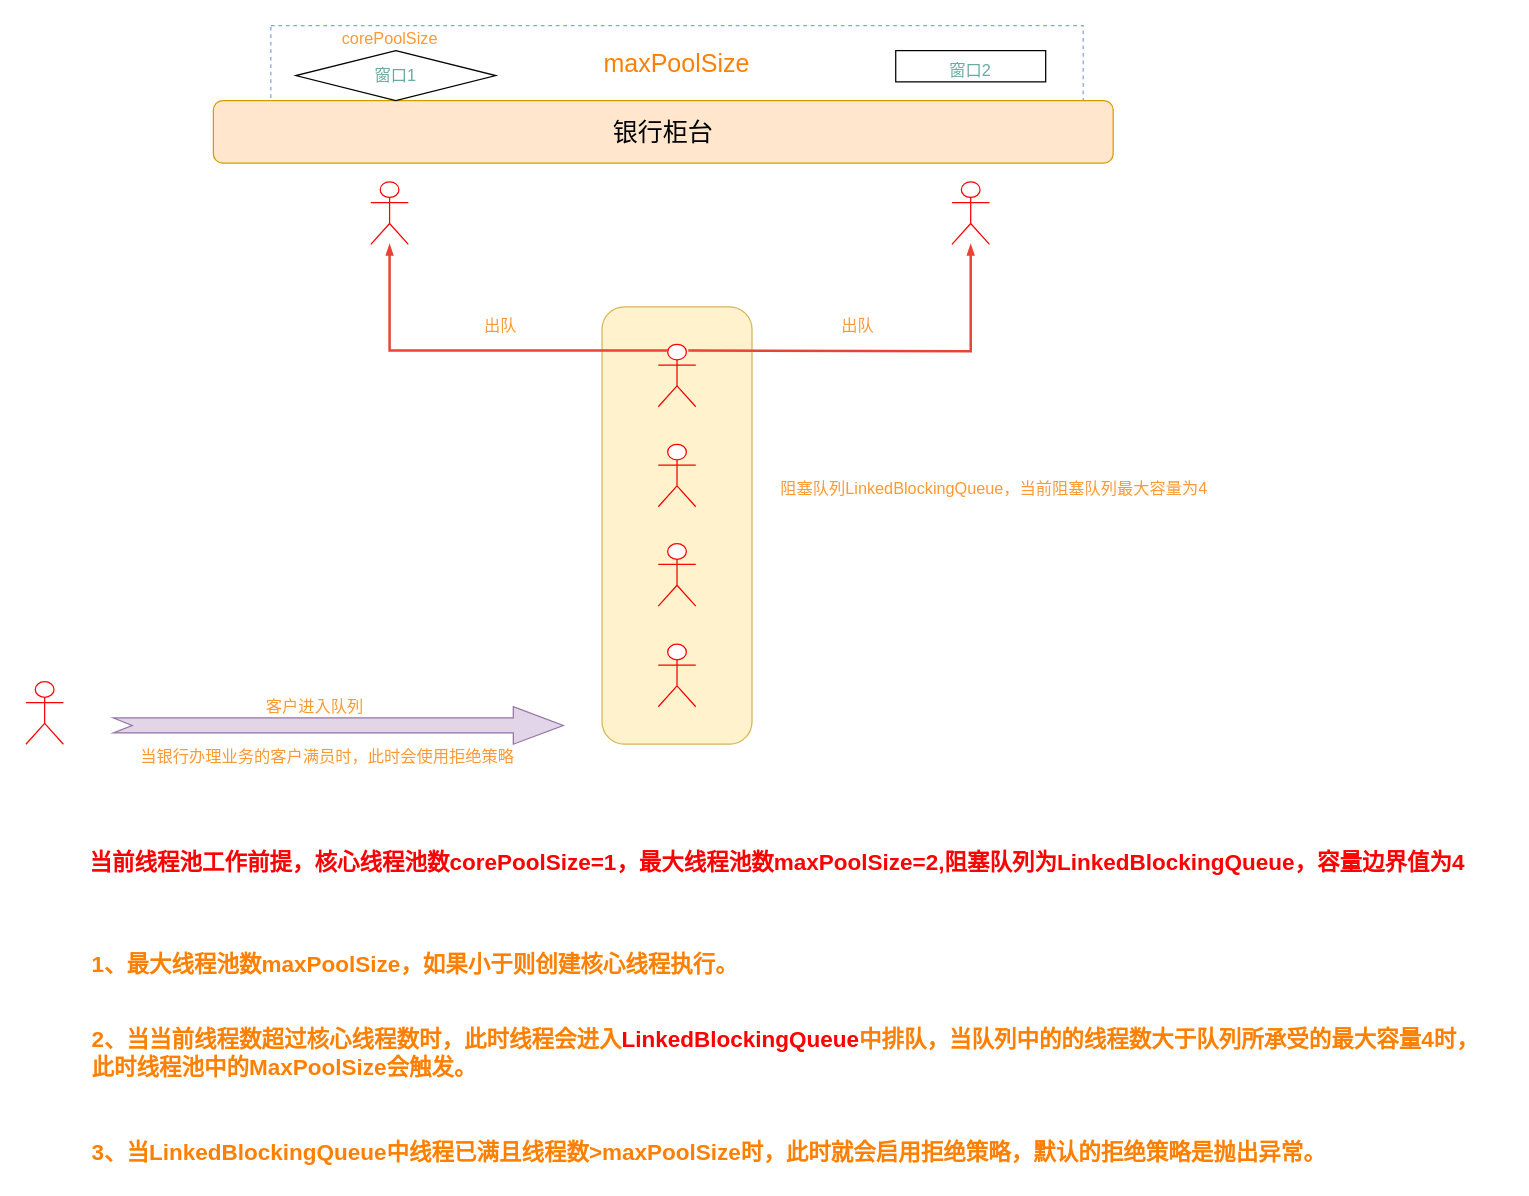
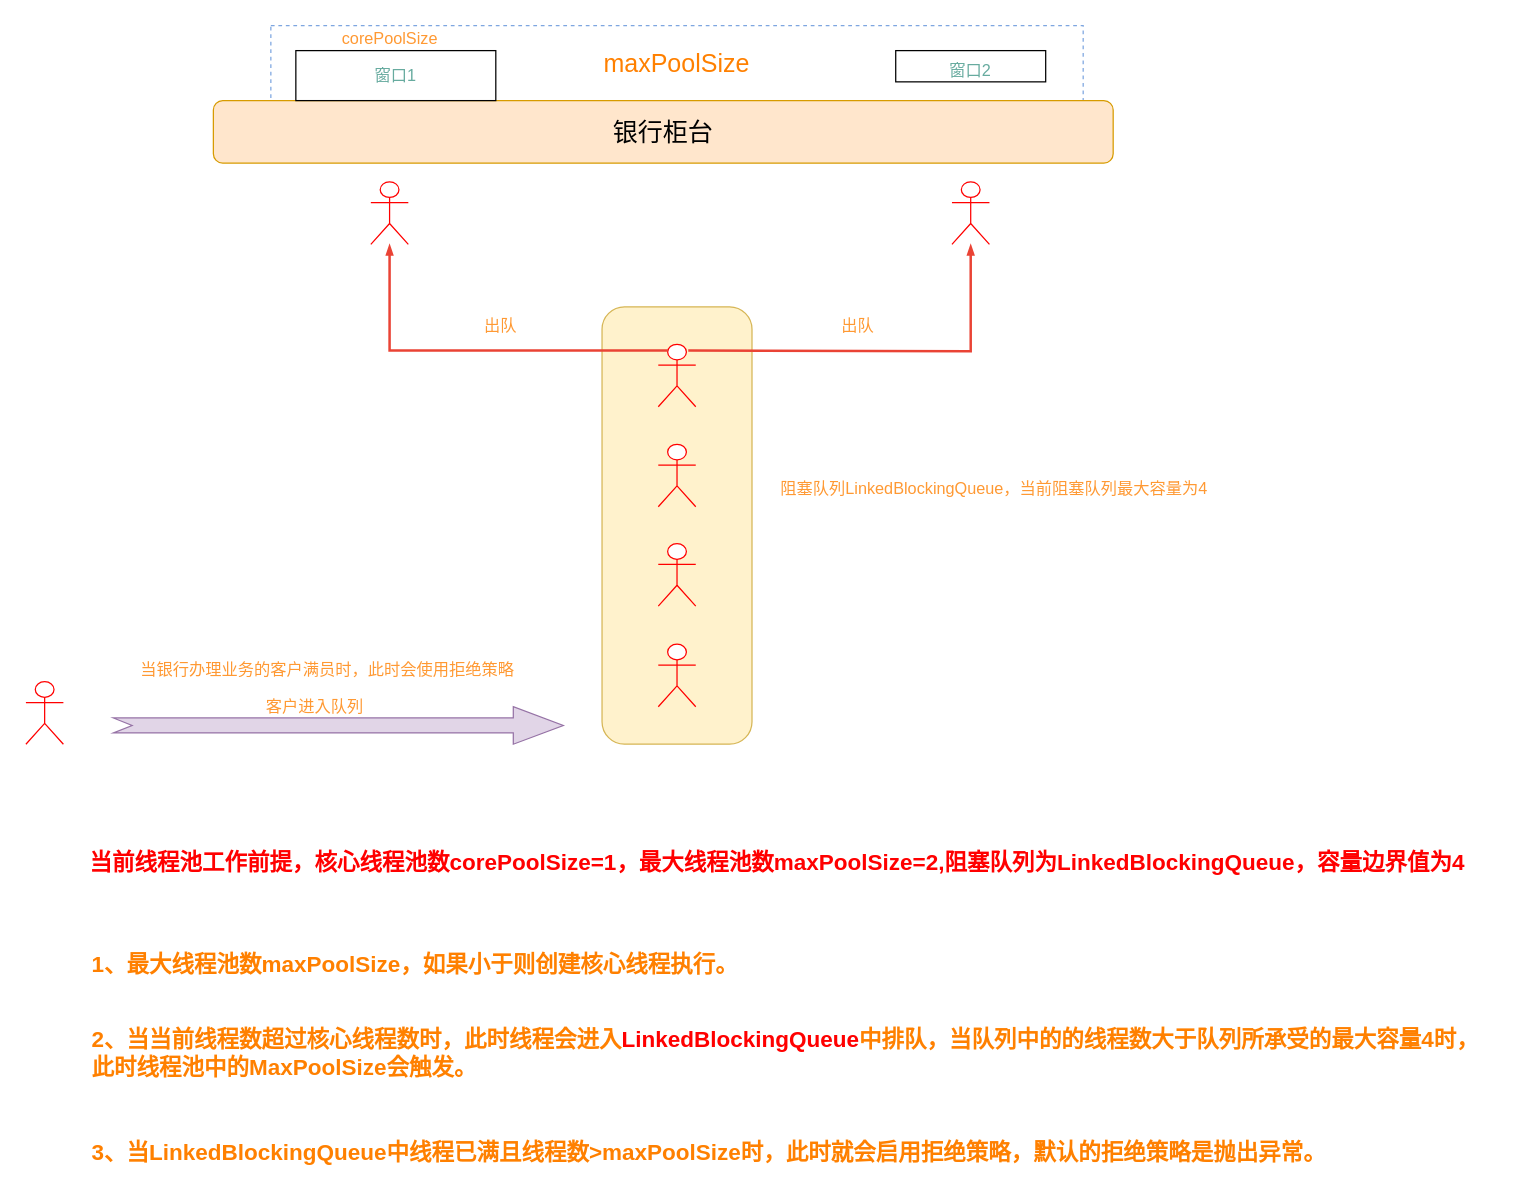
  <mxCell id="0" />
  <mxCell id="1" parent="0" />
  <mxCell id="2" value="" style="rounded=1;whiteSpace=wrap;html=1;fontSize=13;strokeColor=#d6b656;fillColor=#fff2cc;" parent="1" vertex="1"><mxGeometry x="481" y="245" width="120" height="350" as="geometry" /></mxCell>
  <mxCell id="3" value="maxPoolSize" style="rounded=0;whiteSpace=wrap;html=1;fontSize=20;fontColor=#FF8000;dashed=1;strokeColor=#7EA6E0;" parent="1" vertex="1"><mxGeometry x="216" y="20" width="650" height="60" as="geometry" /></mxCell>
  <mxCell id="4" value="银行柜台" style="rounded=1;whiteSpace=wrap;html=1;fontSize=20;fillColor=#ffe6cc;strokeColor=#d79b00;" parent="1" vertex="1"><mxGeometry x="170" y="80" width="720" height="50" as="geometry" /></mxCell>
- <mxCell id="5" value="窗口1" style="rhombus;whiteSpace=wrap;html=1;fontSize=13;fontColor=#67AB9F;" parent="1" vertex="1"><mxGeometry x="236" y="40" width="160" height="40" as="geometry" /></mxCell>
+ <mxCell id="5" value="窗口1" style="rounded=0;whiteSpace=wrap;html=1;fontSize=13;fontColor=#67AB9F;" parent="1" vertex="1"><mxGeometry x="236" y="40" width="160" height="40" as="geometry" /></mxCell>
  <mxCell id="6" value="&lt;span style=&quot;color: rgb(103 , 171 , 159) ; font-size: 13px&quot;&gt;窗口2&lt;/span&gt;" style="rounded=0;whiteSpace=wrap;html=1;fontSize=20;fontColor=#FF8000;" parent="1" vertex="1"><mxGeometry x="716" y="40" width="120" height="25" as="geometry" /></mxCell>
  <mxCell id="7" value="corePoolSize" style="text;html=1;align=center;verticalAlign=middle;resizable=0;points=[];autosize=1;strokeColor=none;fillColor=none;fontSize=13;fontColor=#FF9933;" parent="1" vertex="1"><mxGeometry x="266" y="20" width="90" height="20" as="geometry" /></mxCell>
  <mxCell id="8" value="" style="shape=umlActor;verticalLabelPosition=bottom;verticalAlign=top;html=1;outlineConnect=0;fontSize=13;fontColor=#FF9933;strokeColor=#FF0000;" parent="1" vertex="1"><mxGeometry x="526" y="275" width="30" height="50" as="geometry" /></mxCell>
  <mxCell id="9" value="" style="shape=umlActor;verticalLabelPosition=bottom;verticalAlign=top;html=1;outlineConnect=0;fontSize=13;fontColor=#FF9933;strokeColor=#FF0000;" parent="1" vertex="1"><mxGeometry x="526" y="355" width="30" height="50" as="geometry" /></mxCell>
  <mxCell id="10" value="" style="shape=umlActor;verticalLabelPosition=bottom;verticalAlign=top;html=1;outlineConnect=0;fontSize=13;fontColor=#FF9933;strokeColor=#FF0000;" parent="1" vertex="1"><mxGeometry x="526" y="434.5" width="30" height="50" as="geometry" /></mxCell>
  <mxCell id="11" value="" style="shape=umlActor;verticalLabelPosition=bottom;verticalAlign=top;html=1;outlineConnect=0;fontSize=13;fontColor=#FF9933;strokeColor=#FF0000;" parent="1" vertex="1"><mxGeometry x="296" y="145" width="30" height="50" as="geometry" /></mxCell>
  <mxCell id="12" value="" style="shape=umlActor;verticalLabelPosition=bottom;verticalAlign=top;html=1;outlineConnect=0;fontSize=13;fontColor=#FF9933;strokeColor=#FF0000;" parent="1" vertex="1"><mxGeometry x="761" y="145" width="30" height="50" as="geometry" /></mxCell>
  <mxCell id="13" value="" style="edgeStyle=orthogonalEdgeStyle;fontSize=12;html=1;endArrow=blockThin;endFill=1;rounded=0;strokeWidth=2;endSize=4;startSize=4;strokeColor=#EA4335;dashed=0;fontColor=#FF9933;exitX=0.25;exitY=0.1;exitDx=0;exitDy=0;exitPerimeter=0;" parent="1" source="8" target="11" edge="1"><mxGeometry width="100" relative="1" as="geometry"><mxPoint x="340" y="265" as="sourcePoint" /><mxPoint x="440" y="265" as="targetPoint" /></mxGeometry></mxCell>
  <mxCell id="14" value="" style="edgeStyle=orthogonalEdgeStyle;fontSize=12;html=1;endArrow=blockThin;endFill=1;rounded=0;strokeWidth=2;endSize=4;startSize=4;strokeColor=#EA4335;dashed=0;fontColor=#FF9933;" parent="1" target="12" edge="1"><mxGeometry width="100" relative="1" as="geometry"><mxPoint x="550" y="280" as="sourcePoint" /><mxPoint x="812.5" y="275" as="targetPoint" /></mxGeometry></mxCell>
  <mxCell id="15" value="" style="shape=umlActor;verticalLabelPosition=bottom;verticalAlign=top;html=1;outlineConnect=0;fontSize=13;fontColor=#FF9933;strokeColor=#FF0000;" parent="1" vertex="1"><mxGeometry x="526" y="515" width="30" height="50" as="geometry" /></mxCell>
  <mxCell id="16" value="出队" style="text;html=1;strokeColor=none;fillColor=none;align=center;verticalAlign=middle;whiteSpace=wrap;rounded=0;fontSize=13;fontColor=#FF9933;" parent="1" vertex="1"><mxGeometry x="370" y="245" width="60" height="30" as="geometry" /></mxCell>
  <mxCell id="17" value="出队" style="text;html=1;strokeColor=none;fillColor=none;align=center;verticalAlign=middle;whiteSpace=wrap;rounded=0;fontSize=13;fontColor=#FF9933;" parent="1" vertex="1"><mxGeometry x="656" y="245" width="60" height="30" as="geometry" /></mxCell>
  <mxCell id="18" value="阻塞队列LinkedBlockingQueue，当前阻塞队列最大容量为4" style="text;html=1;strokeColor=none;fillColor=none;align=center;verticalAlign=middle;whiteSpace=wrap;rounded=0;fontSize=13;fontColor=#FF9933;" parent="1" vertex="1"><mxGeometry x="590" y="375" width="410" height="30" as="geometry" /></mxCell>
  <mxCell id="19" value="" style="shape=umlActor;verticalLabelPosition=bottom;verticalAlign=top;html=1;outlineConnect=0;fontSize=13;fontColor=#FF9933;strokeColor=#FF0000;" parent="1" vertex="1"><mxGeometry x="20" y="545" width="30" height="50" as="geometry" /></mxCell>
  <mxCell id="20" value="" style="html=1;shadow=0;dashed=0;align=center;verticalAlign=middle;shape=mxgraph.arrows2.arrow;dy=0.6;dx=40;notch=15;fontSize=13;strokeColor=#9673a6;fillColor=#e1d5e7;" parent="1" vertex="1"><mxGeometry x="90" y="565" width="360" height="30" as="geometry" /></mxCell>
  <mxCell id="21" value="客户进入队列" style="text;html=1;align=center;verticalAlign=middle;resizable=0;points=[];autosize=1;strokeColor=none;fillColor=none;fontSize=13;fontColor=#FF9933;" parent="1" vertex="1"><mxGeometry x="206" y="555" width="90" height="20" as="geometry" /></mxCell>
  <mxCell id="22" value="当前线程池工作前提，核心线程池数corePoolSize=1，最大线程池数maxPoolSize=2,阻塞队列为LinkedBlockingQueue，容量边界值为4" style="text;html=1;align=center;verticalAlign=middle;resizable=0;points=[];autosize=1;strokeColor=none;fillColor=none;fontSize=18;fontColor=#FF0000;fontStyle=1" parent="1" vertex="1"><mxGeometry x="61" y="675" width="1120" height="30" as="geometry" /></mxCell>
  <mxCell id="23" value="1、最大线程池数maxPoolSize，如果小于则创建核心线程执行。" style="text;html=1;align=left;verticalAlign=top;resizable=0;points=[];autosize=1;strokeColor=none;fillColor=none;fontSize=18;fontColor=#FF8000;fontStyle=1" parent="1" vertex="1"><mxGeometry x="71" y="755" width="600" height="30" as="geometry" /></mxCell>
  <mxCell id="24" value="2、当当前线程数超过核心线程数时，此时线程会进入&lt;span style=&quot;color: rgb(255 , 0 , 0) ; text-align: center&quot;&gt;LinkedBlockingQueue&lt;/span&gt;中排队，当队列中的的线程数大于队列所承受的最大容量4时，&lt;br&gt;此时线程池中的MaxPoolSize会触发。" style="text;html=1;align=left;verticalAlign=top;resizable=0;points=[];autosize=1;strokeColor=none;fillColor=none;fontSize=18;fontColor=#FF8000;fontStyle=1" parent="1" vertex="1"><mxGeometry x="71" y="815" width="1130" height="50" as="geometry" /></mxCell>
  <mxCell id="25" value="3、当LinkedBlockingQueue中线程已满且线程数&amp;gt;maxPoolSize时，此时就会启用拒绝策略，默认的拒绝策略是抛出异常。" style="text;html=1;align=left;verticalAlign=top;resizable=0;points=[];autosize=1;strokeColor=none;fillColor=none;fontSize=18;fontColor=#FF8000;fontStyle=1" parent="1" vertex="1"><mxGeometry x="71" y="905" width="1000" height="30" as="geometry" /></mxCell>
- <mxCell id="26" value="当银行办理业务的客户满员时，此时会使用拒绝策略" style="text;html=1;align=center;verticalAlign=middle;resizable=0;points=[];autosize=1;strokeColor=none;fillColor=none;fontSize=13;fontColor=#FF9933;" vertex="1" parent="1"><mxGeometry x="106" y="595" width="310" height="20" as="geometry" /></mxCell>
+ <mxCell id="26" value="当银行办理业务的客户满员时，此时会使用拒绝策略" style="text;html=1;align=center;verticalAlign=middle;resizable=0;points=[];autosize=1;strokeColor=none;fillColor=none;fontSize=13;fontColor=#FF9933;" vertex="1" parent="1"><mxGeometry x="106" y="525" width="310" height="20" as="geometry" /></mxCell>
